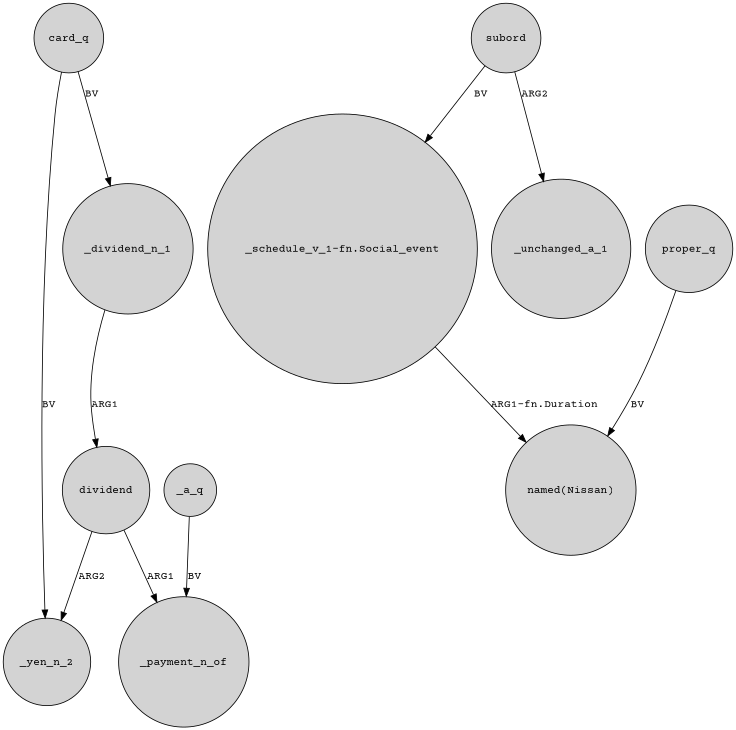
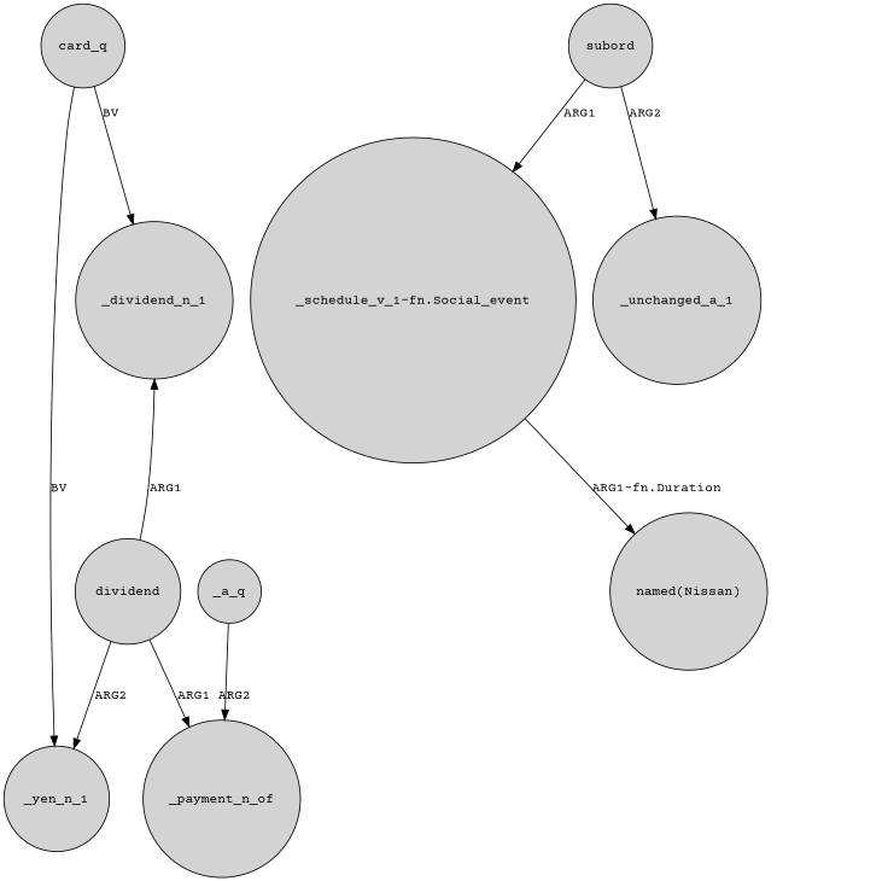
  digraph {
    fontname="Courier Prime"
    node [fontname="Courier Prime" shape=circle style=filled]
    edge [fontname="Courier Prime"]
    n1 [label=card_q]
    _dividend_n_1
-   _yen_n_2
+   _yen_n_2 [label=_yen_n_1]
    n4 [label=dividend]
    _payment_n_of
    subord
    "_schedule_v_1-fn.Social_event"
    _unchanged_a_1
    "named(Nissan)"
-   proper_q
    _a_q
    n1 -> _dividend_n_1 [label=BV]
    n1 -> _yen_n_2 [label=BV]
-   _dividend_n_1 -> n4 [label=ARG1]
+   n4 -> _dividend_n_1 [label=ARG1]
    n4 -> _yen_n_2 [label=ARG2]
    n4 -> _payment_n_of [label=ARG1]
-   subord -> "_schedule_v_1-fn.Social_event" [label=BV]
+   subord -> "_schedule_v_1-fn.Social_event" [label=ARG1]
    subord -> _unchanged_a_1 [label=ARG2]
    "_schedule_v_1-fn.Social_event" -> "named(Nissan)" [label="ARG1-fn.Duration"]
-   proper_q -> "named(Nissan)" [label=BV]
-   _a_q -> _payment_n_of [label=BV]
+   _a_q -> _payment_n_of [label=ARG2]
  }
